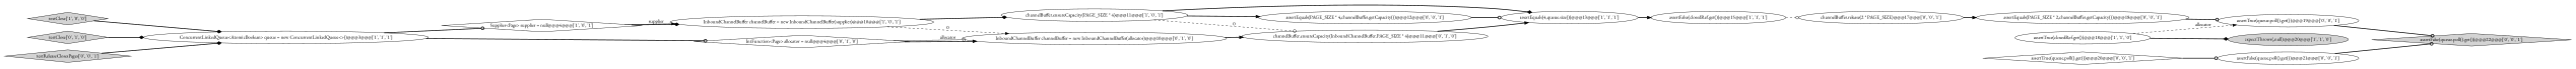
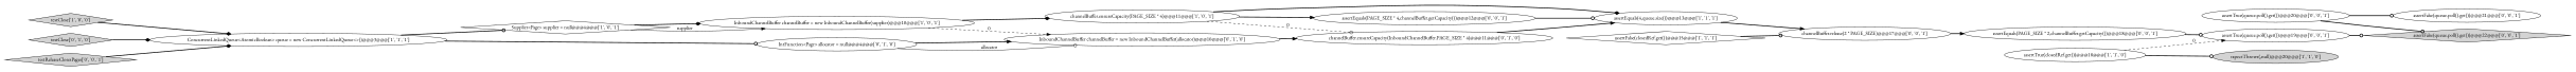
  digraph {
    fontname="EB Garamond"
    rankdir=LR
    node [fillcolor=white fontname="EB Garamond" shape=ellipse style=filled]
    edge [arrowhead=odot fontname="EB Garamond" style=bold]
    n1 [label="InboundChannelBuffer channelBuffer = new InboundChannelBuffer(allocator)@@@10@@@['0', '1', '0']"]
    n2 [label="channelBuffer.ensureCapacity(InboundChannelBuffer.PAGE_SIZE * 4)@@@11@@@['0', '1', '0']"]
    n3 [label="assertEquals(4,queue.size())@@@13@@@['1', '1', '1']"]
    n4 [label="channelBuffer.release(2 * PAGE_SIZE)@@@17@@@['0', '0', '1']"]
    n5 [label="assertEquals(PAGE_SIZE * 2,channelBuffer.getCapacity())@@@18@@@['0', '0', '1']"]
    n6 [label="assertTrue(closedRef.get())@@@18@@@['1', '1', '0']"]
    n7 [label="assertTrue(queue.poll().get())@@@19@@@['0', '0', '1']"]
    n8 [fillcolor=lightgray label="expectThrows(,null)@@@20@@@['1', '1', '0']"]
    n9 [fillcolor=lightgray label="assertFalse(queue.poll().get())@@@22@@@['0', '0', '1']" shape=diamond]
    n10 [label="InboundChannelBuffer channelBuffer = new InboundChannelBuffer(supplier)@@@10@@@['1', '0', '1']"]
    n11 [label="channelBuffer.ensureCapacity(PAGE_SIZE * 4)@@@11@@@['1', '0', '1']"]
    n12 [label="assertEquals(PAGE_SIZE * 4,channelBuffer.getCapacity())@@@12@@@['0', '0', '1']"]
-   n13 [label="assertTrue(queue.poll().get())@@@20@@@['0', '0', '1']" shape=diamond]
+   n13 [label="assertTrue(queue.poll().get())@@@20@@@['0', '0', '1']"]
    n14 [label="assertFalse(queue.poll().get())@@@21@@@['0', '0', '1']"]
-   n15 [label="assertFalse(closedRef.get())@@@15@@@['1', '1', '1']"]
+   n15 [label="assertFalse(closedRef.get())@@@15@@@['1', '1', '1']" shape=diamond]
    n16 [label="ConcurrentLinkedQueue<AtomicBoolean> queue = new ConcurrentLinkedQueue<>()@@@3@@@['1', '1', '1']"]
    n17 [label="Supplier<Page> supplier = null@@@4@@@['1', '0', '1']" shape=diamond]
-   n18 [label="IntFunction<Page> allocator = null@@@4@@@['0', '1', '0']" shape=diamond]
+   n18 [label="IntFunction<Page> allocator = null@@@4@@@['0', '1', '0']"]
    n19 [fillcolor=lightgray label="testClose['1', '0', '0']" shape=diamond]
    n20 [fillcolor=lightgray label="testClose['0', '1', '0']" shape=diamond]
    n21 [fillcolor=lightgray label="testReleaseClosesPages['0', '0', '1']" shape=diamond]
    n1 -> n2 [arrowhead=normal]
    n2 -> n3 [arrowhead=normal]
-   n3 -> n15 [arrowhead=normal]
+   n3 -> n4 [arrowhead=normal]
    n4 -> n5 [arrowhead=normal]
    n5 -> n7
-   n6 -> n7 [arrowhead=normal label=allocator style=dashed]
-   n6 -> n8 [arrowhead=diamond]
+   n6 -> n7 [arrowhead=normal label=0 style=dashed]
+   n6 -> n8
    n7 -> n9
    n10 -> n1 [arrowhead=normal label=0 style=dashed]
    n10 -> n11 [arrowhead=diamond]
    n11 -> n2 [label=0 style=dashed]
    n11 -> n3 [arrowhead=diamond]
    n11 -> n12 [arrowhead=normal]
    n12 -> n3
    n13 -> n14
-   n14 -> n9
-   n15 -> n4 [style=dashed]
+   n13 -> n9
+   n15 -> n4
    n16 -> n17
    n16 -> n18
    n17 -> n10 [arrowhead=diamond]
    n17 -> n10 [arrowhead=normal label=supplier style=solid]
    n18 -> n1 [label=allocator style=solid]
    n18 -> n1 [arrowhead=normal]
    n19 -> n16 [arrowhead=diamond]
    n20 -> n16 [arrowhead=diamond]
    n21 -> n16 [arrowhead=diamond]
  }
